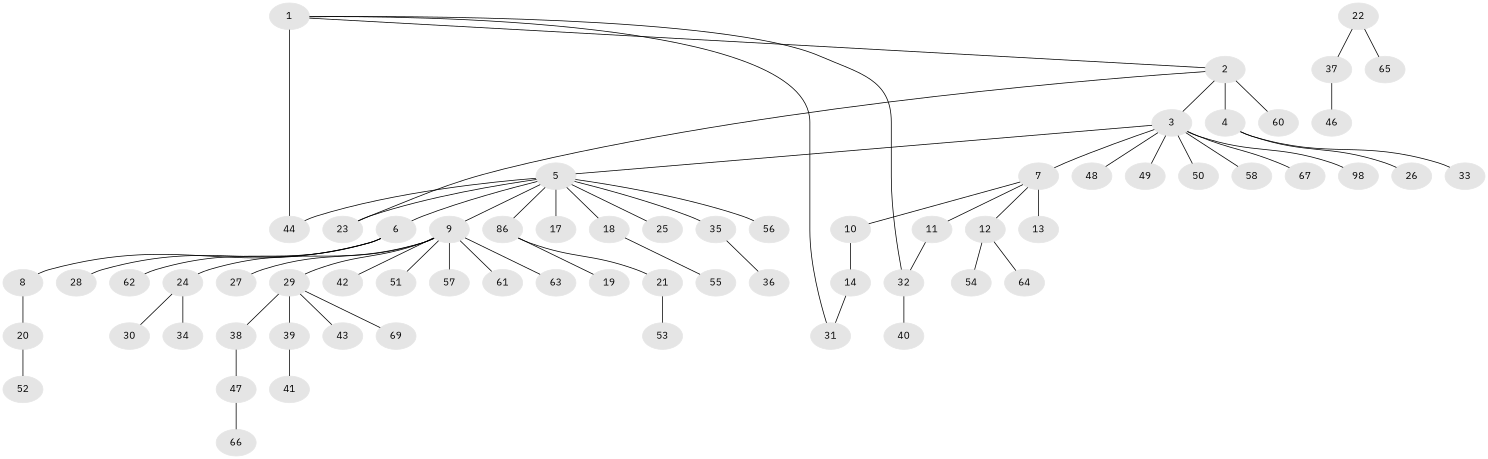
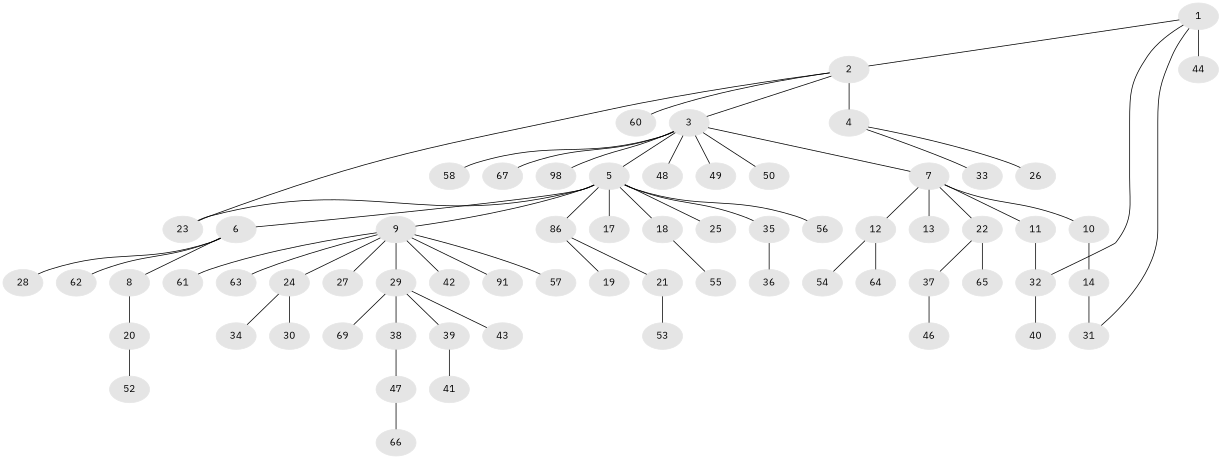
  graph {
    fontname="IBM Plex Sans"
    node [color=gray90 fontname="IBM Plex Sans" style=filled]
    edge [fontname="IBM Plex Sans" weight=1.0]
    1
    2
    31
    32
    44
    3
    4
    23
    60
    40
    5
    7
    48
    49
    50
    58
    67
    n18 [label=98]
    26
    33
    6
    9
    n23 [label=86]
    17
    18
    25
    35
    56
    10
    11
    12
    13
    22
    8
    28
    62
    24
    27
    29
    42
-   51
+   51 [label=91]
    57
    61
    63
    19
    21
    55
    36
    20
    14
    54
    64
    37
    65
    52
    30
    34
    38
    39
    43
    69
    53
    46
    47
    41
    66
    1 -- 2
    1 -- 31
    1 -- 32
    1 -- 44 [weight=4.0]
    2 -- 3
    2 -- 4 [weight=7.0]
    2 -- 23
    2 -- 60
    32 -- 40 [weight=2.0]
    3 -- 5
    3 -- 7
    3 -- 48
    3 -- 49
    3 -- 50
    3 -- 58
    3 -- 67
    3 -- n18
    4 -- 26
    4 -- 33
-   5 -- 44
    5 -- 23
    5 -- 6
    5 -- 9
    5 -- n23
    5 -- 17 [weight=8.0]
    5 -- 18
    5 -- 25
    5 -- 35
    5 -- 56
    7 -- 10
    7 -- 11
    7 -- 12
    7 -- 13 [weight=8.0]
+   7 -- 22
    6 -- 8
    6 -- 28
    6 -- 62
    9 -- 24
    9 -- 27
    9 -- 29
    9 -- 42
    9 -- 51
    9 -- 57
    9 -- 61
    9 -- 63
    n23 -- 19
    n23 -- 21
    18 -- 55
    35 -- 36
    10 -- 14 [weight=3.0]
    11 -- 32
    12 -- 54
    12 -- 64
    22 -- 37
    22 -- 65
    8 -- 20
    24 -- 30 [weight=2.0]
    24 -- 34
    29 -- 38
    29 -- 39
    29 -- 43
    29 -- 69
    21 -- 53
    20 -- 52
    14 -- 31
    37 -- 46 [weight=2.0]
    38 -- 47 [weight=3.0]
    39 -- 41 [weight=2.0]
    47 -- 66
  }
